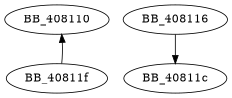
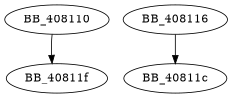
  digraph {
    BB_408110
    BB_40811f
    BB_408116
    BB_40811c
-   BB_40811f -> BB_408110
+   BB_408110 -> BB_40811f
    BB_408116 -> BB_40811c
  }
